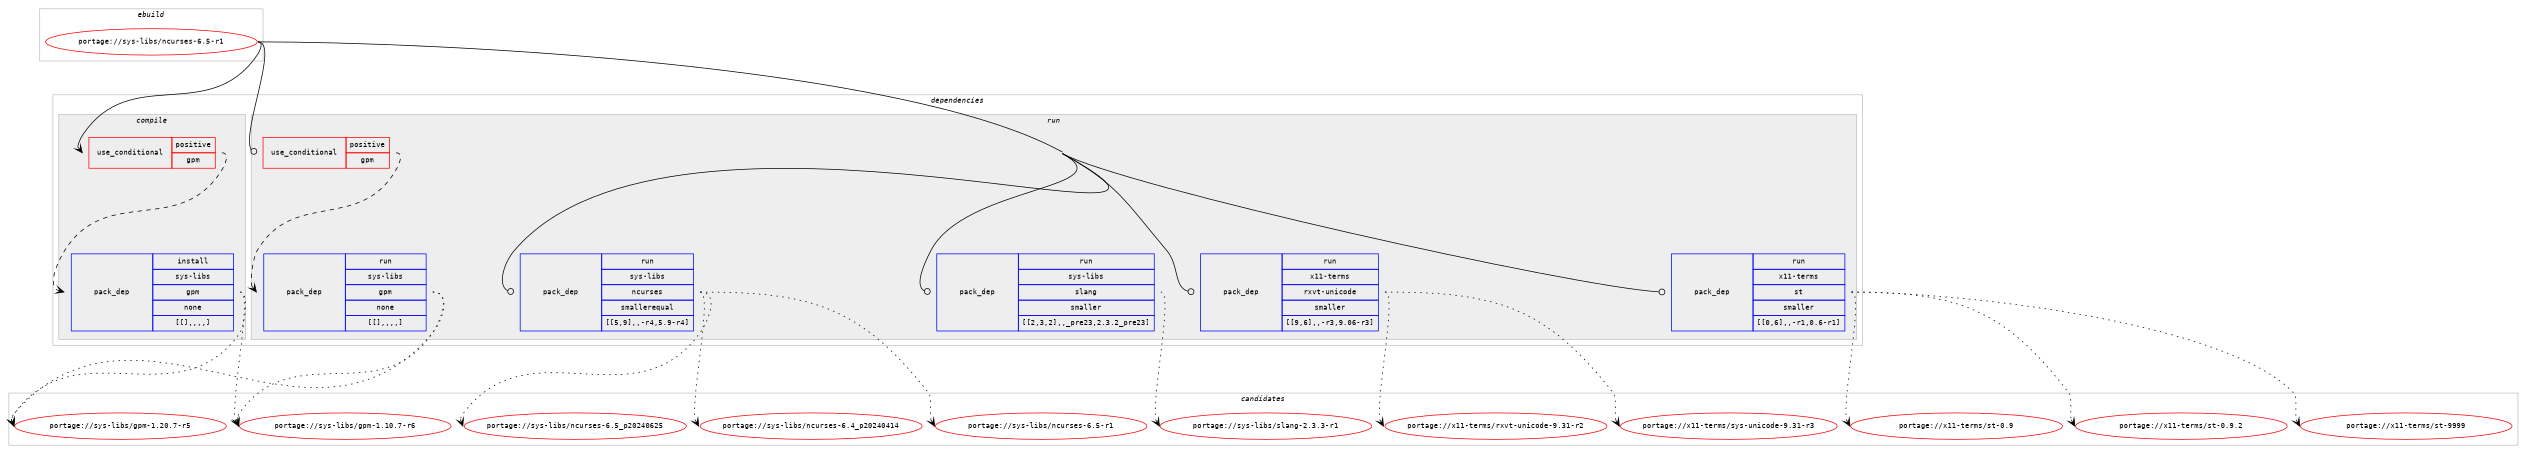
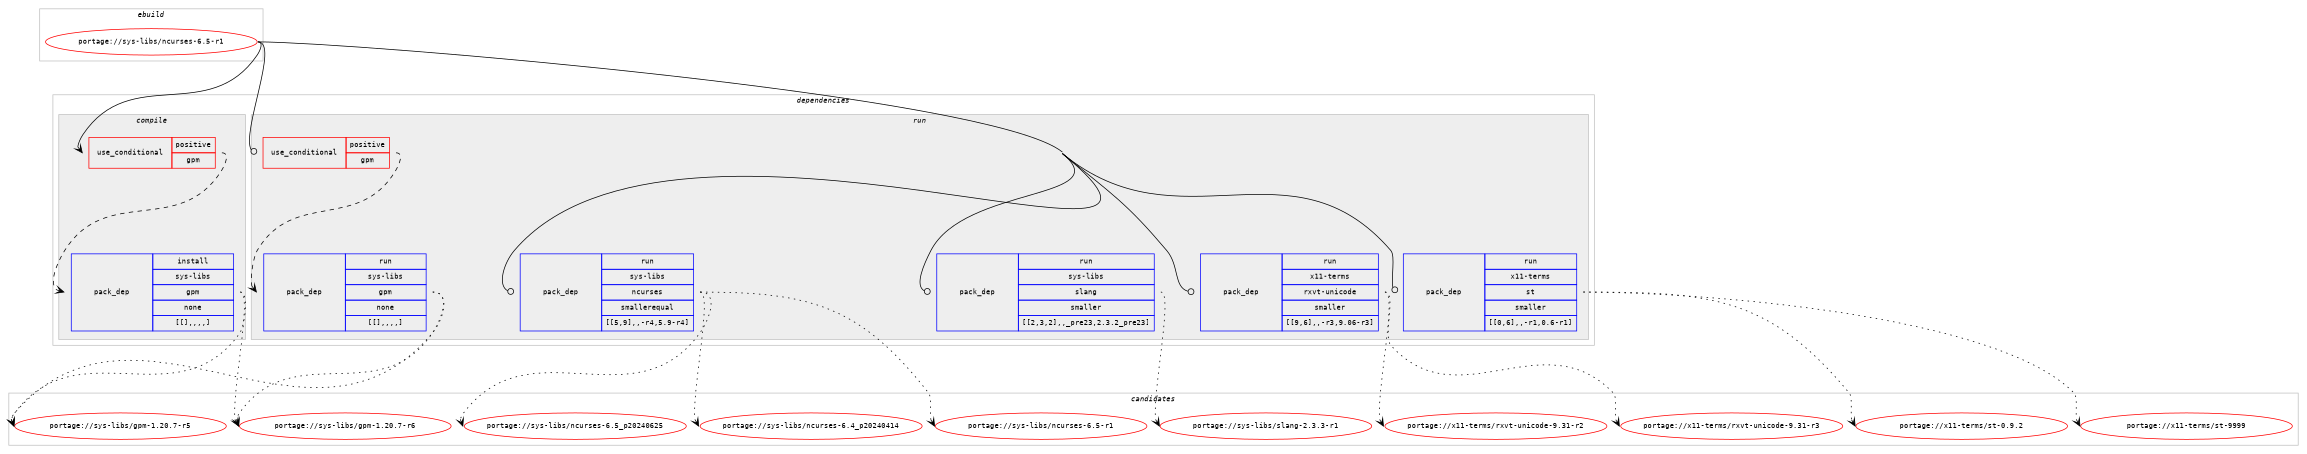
  digraph {
    compound=true
    concentrate=true
    fontname="DejaVu Sans Mono"
    fontsize=10
    newrank=true
    rankdir=TB
    ranksep=1.5
    node [color=red fontname="DejaVu Sans Mono" fontsize=10]
    edge [arrowhead=vee fontname="DejaVu Sans Mono" headport=w style=dotted tailport=e weight=100]
    n1 [label="portage://sys-libs/ncurses-6.5-r1" width=4]
    n2 [color=blue label=<<TABLE BORDER="0" CELLBORDER="1" CELLSPACING="0" CELLPADDING="4" WIDTH="220"><TR><TD ROWSPAN="6" CELLPADDING="30">pack_dep</TD></TR><TR><TD WIDTH="110">install</TD></TR><TR><TD>sys-libs</TD></TR><TR><TD>gpm</TD></TR><TR><TD>none</TD></TR><TR><TD>[[],,,,]</TD></TR></TABLE>> shape=none]
    n3 [label=<<TABLE BORDER="0" CELLBORDER="1" CELLSPACING="0" CELLPADDING="4"><TR><TD ROWSPAN="3" CELLPADDING="10">use_conditional</TD></TR><TR><TD>positive</TD></TR><TR><TD>gpm</TD></TR></TABLE>> shape=none]
    n4 [color=blue label=<<TABLE BORDER="0" CELLBORDER="1" CELLSPACING="0" CELLPADDING="4" WIDTH="220"><TR><TD ROWSPAN="6" CELLPADDING="30">pack_dep</TD></TR><TR><TD WIDTH="110">run</TD></TR><TR><TD>sys-libs</TD></TR><TR><TD>gpm</TD></TR><TR><TD>none</TD></TR><TR><TD>[[],,,,]</TD></TR></TABLE>> shape=none]
    n5 [label=<<TABLE BORDER="0" CELLBORDER="1" CELLSPACING="0" CELLPADDING="4"><TR><TD ROWSPAN="3" CELLPADDING="10">use_conditional</TD></TR><TR><TD>positive</TD></TR><TR><TD>gpm</TD></TR></TABLE>> shape=none]
    n6 [color=blue label=<<TABLE BORDER="0" CELLBORDER="1" CELLSPACING="0" CELLPADDING="4" WIDTH="220"><TR><TD ROWSPAN="6" CELLPADDING="30">pack_dep</TD></TR><TR><TD WIDTH="110">run</TD></TR><TR><TD>sys-libs</TD></TR><TR><TD>ncurses</TD></TR><TR><TD>smallerequal</TD></TR><TR><TD>[[5,9],,-r4,5.9-r4]</TD></TR></TABLE>> shape=none]
    n7 [color=blue label=<<TABLE BORDER="0" CELLBORDER="1" CELLSPACING="0" CELLPADDING="4" WIDTH="220"><TR><TD ROWSPAN="6" CELLPADDING="30">pack_dep</TD></TR><TR><TD WIDTH="110">run</TD></TR><TR><TD>sys-libs</TD></TR><TR><TD>slang</TD></TR><TR><TD>smaller</TD></TR><TR><TD>[[2,3,2],,_pre23,2.3.2_pre23]</TD></TR></TABLE>> shape=none]
    n8 [color=blue label=<<TABLE BORDER="0" CELLBORDER="1" CELLSPACING="0" CELLPADDING="4" WIDTH="220"><TR><TD ROWSPAN="6" CELLPADDING="30">pack_dep</TD></TR><TR><TD WIDTH="110">run</TD></TR><TR><TD>x11-terms</TD></TR><TR><TD>rxvt-unicode</TD></TR><TR><TD>smaller</TD></TR><TR><TD>[[9,6],,-r3,9.06-r3]</TD></TR></TABLE>> shape=none]
    n9 [color=blue label=<<TABLE BORDER="0" CELLBORDER="1" CELLSPACING="0" CELLPADDING="4" WIDTH="220"><TR><TD ROWSPAN="6" CELLPADDING="30">pack_dep</TD></TR><TR><TD WIDTH="110">run</TD></TR><TR><TD>x11-terms</TD></TR><TR><TD>st</TD></TR><TR><TD>smaller</TD></TR><TR><TD>[[0,6],,-r1,0.6-r1]</TD></TR></TABLE>> shape=none]
-   n10 [label="portage://sys-libs/gpm-1.10.7-r6" width=4]
+   n10 [label="portage://sys-libs/gpm-1.20.7-r6" width=4]
    n11 [label="portage://sys-libs/gpm-1.20.7-r5" width=4]
    n12 [label="portage://sys-libs/ncurses-6.5_p20240625" width=4]
    n13 [label="portage://sys-libs/ncurses-6.5-r1" width=4]
    n14 [label="portage://sys-libs/ncurses-6.4_p20240414" width=4]
    n15 [label="portage://sys-libs/slang-2.3.3-r1" width=4]
-   n16 [label="portage://x11-terms/sys-unicode-9.31-r3" width=4]
+   n16 [label="portage://x11-terms/rxvt-unicode-9.31-r3" width=4]
    n17 [label="portage://x11-terms/rxvt-unicode-9.31-r2" width=4]
    n18 [label="portage://x11-terms/st-9999" width=4]
    n19 [label="portage://x11-terms/st-0.9.2" width=4]
-   n20 [label="portage://x11-terms/st-0.9" width=4]
    subgraph cluster_1 {
      color=gray
      label=<<i>ebuild</i>>
      n1
    }
    subgraph cluster_2 {
      color=gray
      label=<<i>dependencies</i>>
      subgraph cluster_3 {
        color=gray
        fillcolor="#eeeeee"
        label=<<i>compile</i>>
        style=filled
        subgraph sub_4 {
          color=gray
          fillcolor="#eeeeee"
          label=<<i>compile</i>>
          style=filled
          n3
          subgraph sub_5 {
            color=gray
            fillcolor="#eeeeee"
            label=<<i>compile</i>>
            style=filled
            n2
          }
        }
      }
      subgraph cluster_6 {
        color=gray
        fillcolor="#eeeeee"
        label=<<i>compile and run</i>>
        style=filled
      }
      subgraph cluster_7 {
        color=gray
        fillcolor="#eeeeee"
        label=<<i>run</i>>
        style=filled
        subgraph sub_8 {
          color=gray
          fillcolor="#eeeeee"
          label=<<i>run</i>>
          style=filled
          n5
          subgraph sub_9 {
            color=gray
            fillcolor="#eeeeee"
            label=<<i>run</i>>
            style=filled
            n4
          }
        }
        subgraph sub_10 {
          color=gray
          fillcolor="#eeeeee"
          label=<<i>run</i>>
          style=filled
          n6
        }
        subgraph sub_11 {
          color=gray
          fillcolor="#eeeeee"
          label=<<i>run</i>>
          style=filled
          n7
        }
        subgraph sub_12 {
          color=gray
          fillcolor="#eeeeee"
          label=<<i>run</i>>
          style=filled
          n8
        }
        subgraph sub_13 {
          color=gray
          fillcolor="#eeeeee"
          label=<<i>run</i>>
          style=filled
          n9
        }
      }
    }
    subgraph cluster_14 {
      color=gray
      label=<<i>candidates</i>>
      rank=same
      subgraph sub_15 {
        color=black
        label=<<i>candidates</i>>
        nodesep=1
        rank=same
        n10
        n11
      }
      subgraph sub_16 {
        color=black
        label=<<i>candidates</i>>
        nodesep=1
        rank=same
        n10
        n11
      }
      subgraph sub_17 {
        color=black
        label=<<i>candidates</i>>
        nodesep=1
        rank=same
        n12
        n13
        n14
      }
      subgraph sub_18 {
        color=black
        label=<<i>candidates</i>>
        nodesep=1
        rank=same
        n15
      }
      subgraph sub_19 {
        color=black
        label=<<i>candidates</i>>
        nodesep=1
        rank=same
        n16
        n17
      }
      subgraph sub_20 {
        color=black
        label=<<i>candidates</i>>
        nodesep=1
        rank=same
        n18
        n19
-       n20
      }
    }
    n1 -> n3 [style=solid weight=20]
    n1 -> n5 [arrowhead=odot style=solid weight=20]
    n1 -> n6 [arrowhead=odot style=solid weight=20]
    n1 -> n7 [arrowhead=odot style=solid weight=20]
    n1 -> n8 [arrowhead=odot style=solid weight=20]
    n1 -> n9 [arrowhead=odot style=solid weight=20]
    n2 -> n10
    n2 -> n11
    n3 -> n2 [style=dashed weight=20]
    n4 -> n10
    n4 -> n11
    n5 -> n4 [style=dashed weight=20]
    n6 -> n12
    n6 -> n13
    n6 -> n14
    n7 -> n15
    n8 -> n16
    n8 -> n17
    n9 -> n18
    n9 -> n19
-   n9 -> n20
  }
